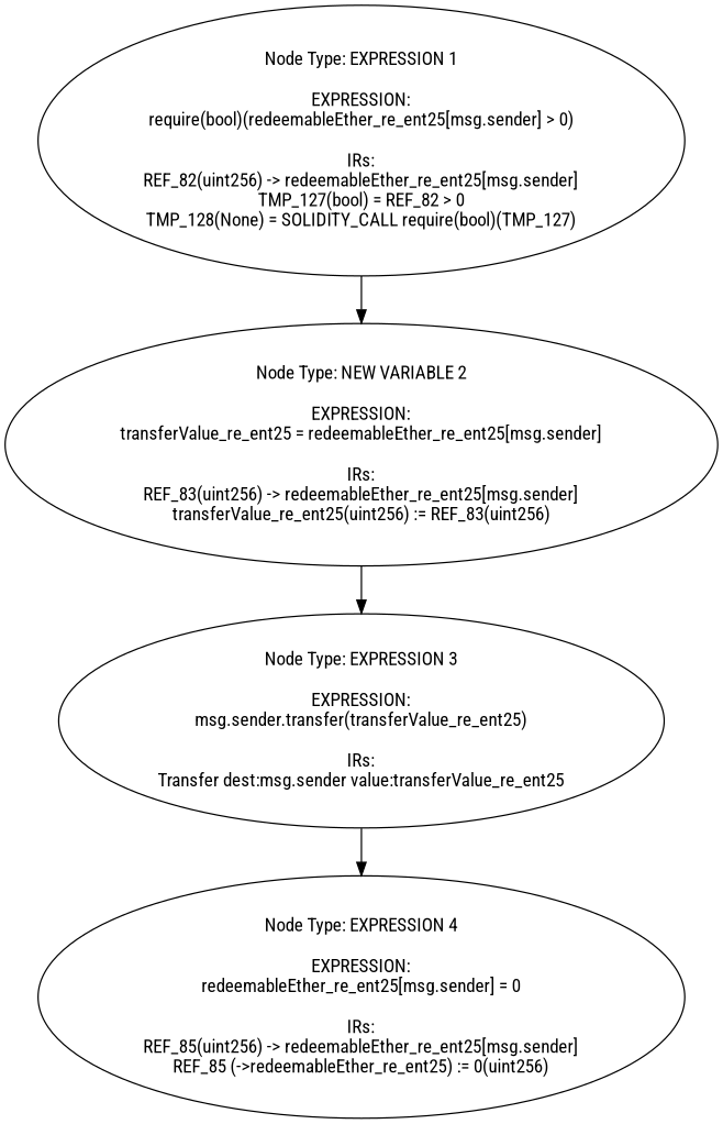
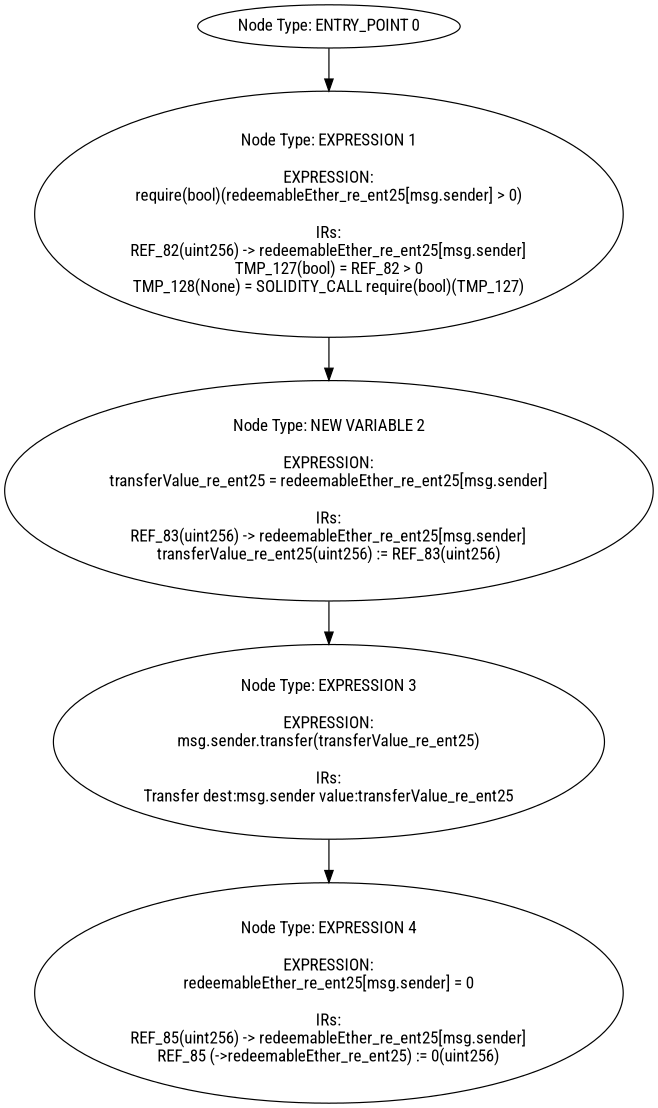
  digraph {
    fontname="Roboto Condensed"
    node [fontname="Roboto Condensed"]
    edge [fontname="Roboto Condensed"]
+   n1 [label="Node Type: ENTRY_POINT 0\n"]
    n2 [label="Node Type: EXPRESSION 1\n\nEXPRESSION:\nrequire(bool)(redeemableEther_re_ent25[msg.sender] > 0)\n\nIRs:\nREF_82(uint256) -> redeemableEther_re_ent25[msg.sender]\nTMP_127(bool) = REF_82 > 0\nTMP_128(None) = SOLIDITY_CALL require(bool)(TMP_127)"]
    n3 [label="Node Type: NEW VARIABLE 2\n\nEXPRESSION:\ntransferValue_re_ent25 = redeemableEther_re_ent25[msg.sender]\n\nIRs:\nREF_83(uint256) -> redeemableEther_re_ent25[msg.sender]\ntransferValue_re_ent25(uint256) := REF_83(uint256)"]
    n4 [label="Node Type: EXPRESSION 3\n\nEXPRESSION:\nmsg.sender.transfer(transferValue_re_ent25)\n\nIRs:\nTransfer dest:msg.sender value:transferValue_re_ent25"]
    n5 [label="Node Type: EXPRESSION 4\n\nEXPRESSION:\nredeemableEther_re_ent25[msg.sender] = 0\n\nIRs:\nREF_85(uint256) -> redeemableEther_re_ent25[msg.sender]\nREF_85 (->redeemableEther_re_ent25) := 0(uint256)"]
+   n1 -> n2
    n2 -> n3
    n3 -> n4
    n4 -> n5
  }
